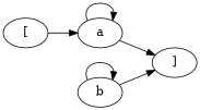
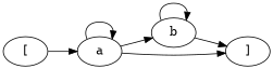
  digraph {
    rankdir=LR
    n1 [label="["]
    n2 [label=a]
    n3 [label=b]
    n4 [label="]"]
    n1 -> n2
    n2 -> n2
+   n2 -> n3
    n2 -> n4
    n3 -> n3
    n3 -> n4
  }
